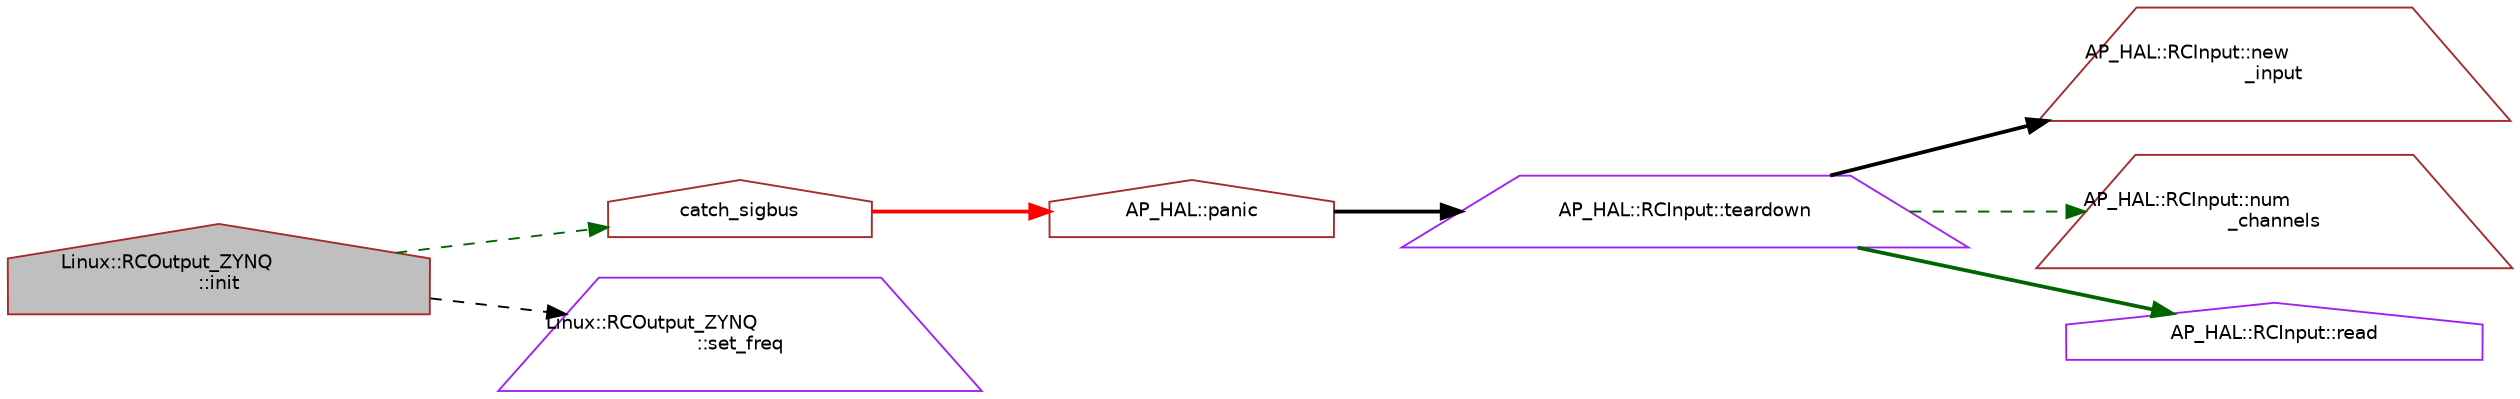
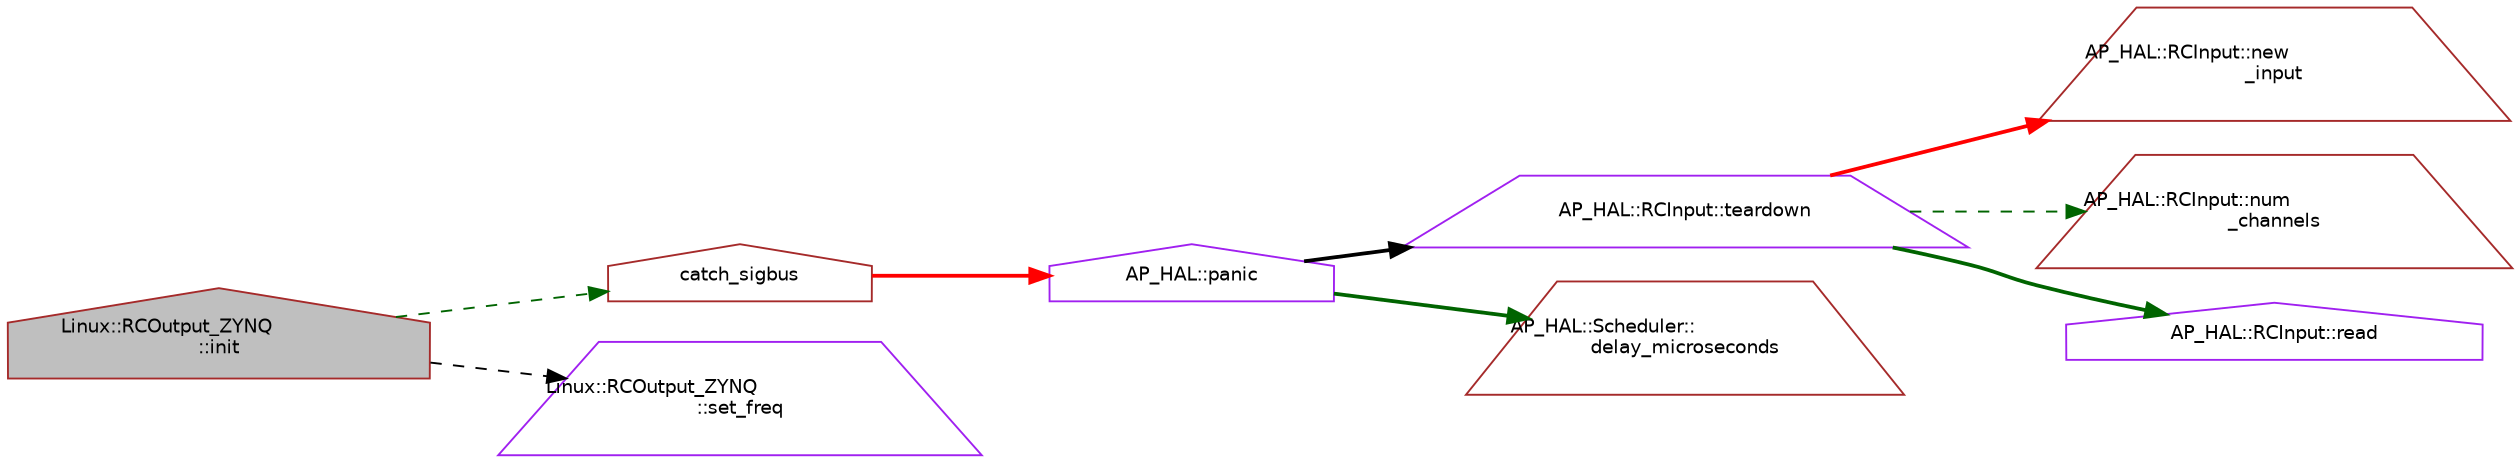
  digraph {
    rankdir=LR
    node [color=brown fillcolor=white fontname=Helvetica fontsize=10 shape=trapezium style=filled]
    edge [color=darkgreen fontname=Helvetica fontsize=10 labelfontname=Helvetica labelfontsize=10 style=bold]
    n1 [fillcolor=grey75 fontcolor=black height=0.2 label="Linux::RCOutput_ZYNQ\l::init" shape=house width=0.4]
    n2 [height=0.2 label=catch_sigbus shape=house width=0.4]
    n3 [color=purple height=0.2 label="Linux::RCOutput_ZYNQ\l::set_freq" width=0.4]
-   n4 [height=0.2 label="AP_HAL::panic" shape=house width=0.4]
+   n4 [color=purple height=0.2 label="AP_HAL::panic" shape=house width=0.4]
    n5 [color=purple height=0.2 label="AP_HAL::RCInput::teardown" width=0.4]
+   n6 [height=0.2 label="AP_HAL::Scheduler::\ldelay_microseconds" width=0.4]
    n7 [height=0.2 label="AP_HAL::RCInput::new\l_input" width=0.4]
    n8 [height=0.2 label="AP_HAL::RCInput::num\l_channels" width=0.4]
    n9 [color=purple height=0.2 label="AP_HAL::RCInput::read" shape=house width=0.4]
    n1 -> n2 [style=dashed]
    n1 -> n3 [color=black style=dashed]
    n2 -> n4 [color=red]
    n4 -> n5 [color=black]
-   n5 -> n7 [color=black]
+   n4 -> n6
+   n5 -> n7 [color=red]
    n5 -> n8 [style=dashed]
    n5 -> n9
  }
